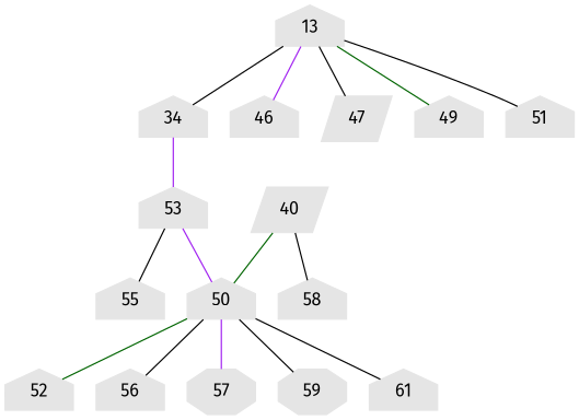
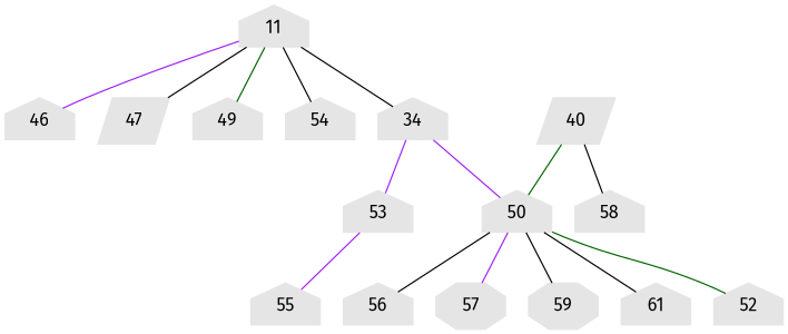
  graph {
    fontname="Fira Sans"
    node [color=gray90 fontname="Fira Sans" shape=house style=filled]
    edge [color=black fontname="Fira Sans"]
-   13 [super="+10"]
+   13 [super="+10" label=11]
    34 [super="+19"]
    46 [super="+21"]
    47 [shape=parallelogram]
    49
-   51 [super="+44"]
+   51 [super="+44" label=54]
    50 [super="+41+43+33+31+32+35+37"]
    53 [super="+30"]
    52
    56
    57 [shape=octagon]
    59 [shape=octagon]
    n13 [label=61]
    55
    40 [shape=parallelogram]
    58 [super="+17+27"]
    13 -- 34 [weight=2]
    13 -- 46 [color=purple]
    13 -- 47
    13 -- 49 [color=darkgreen]
    13 -- 51
-   53 -- 50 [color=purple]
+   34 -- 50 [color=purple]
    34 -- 53 [color=purple]
    50 -- 52 [color=darkgreen]
    50 -- 56
    50 -- 57 [color=purple]
    50 -- 59
    50 -- n13
-   53 -- 55
+   53 -- 55 [color=purple]
    40 -- 50 [color=darkgreen]
    40 -- 58
  }
